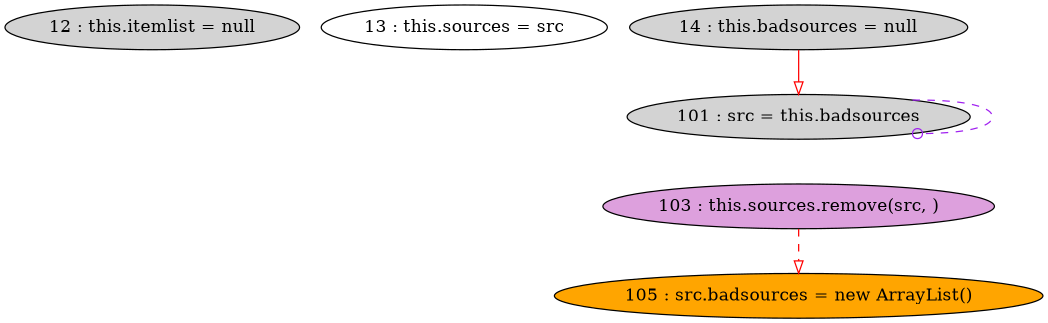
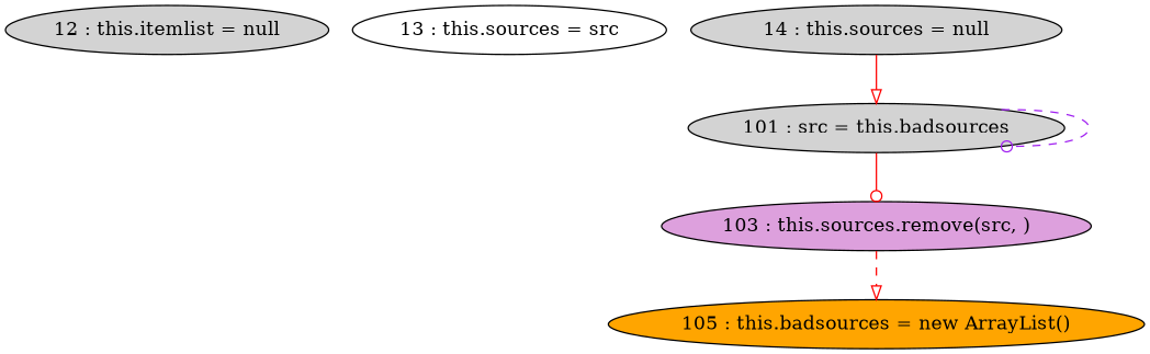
  digraph {
    node [fillcolor=lightgrey style=filled]
    edge [arrowhead=onormal color=red]
    "12 : this.itemlist = null"
    n2 [fillcolor=white label="13 : this.sources = src"]
-   "14 : this.badsources = null"
+   "14 : this.badsources = null" [label="14 : this.sources = null"]
    "101 : src = this.badsources"
    "103 : this.sources.remove(src, )" [fillcolor=plum]
-   "105 : this.badsources = new ArrayList()" [fillcolor=orange label="105 : src.badsources = new ArrayList()"]
+   "105 : this.badsources = new ArrayList()" [fillcolor=orange]
    "14 : this.badsources = null" -> "101 : src = this.badsources"
    "101 : src = this.badsources" -> "101 : src = this.badsources" [arrowhead=odot color=purple style=dashed]
+   "101 : src = this.badsources" -> "103 : this.sources.remove(src, )" [arrowhead=odot]
    "103 : this.sources.remove(src, )" -> "105 : this.badsources = new ArrayList()" [style=dashed]
  }
